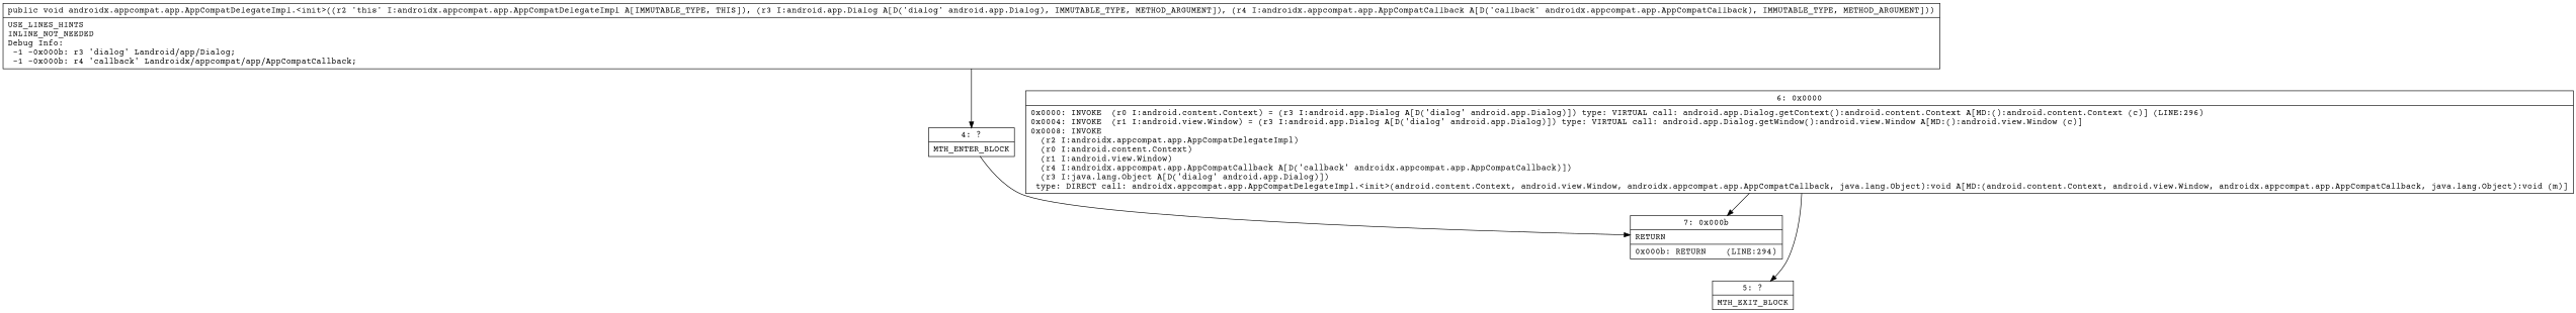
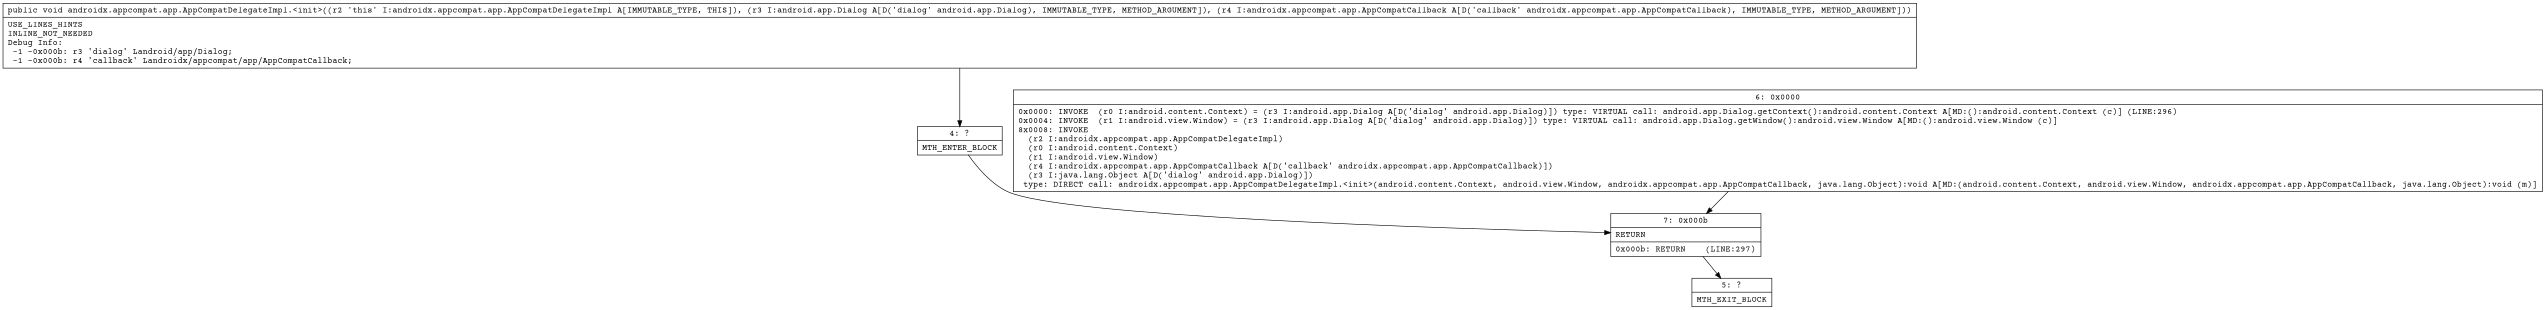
  digraph {
    fontname="Courier Prime"
    node [fontname="Courier Prime" shape=record]
    edge [fontname="Courier Prime"]
    n1 [label="{4\:\ ?|MTH_ENTER_BLOCK\l}"]
-   n2 [label="{7\:\ 0x000b|RETURN\l|0x000b: RETURN    (LINE:294)\l}"]
-   n3 [label="{6\:\ 0x0000|0x0000: INVOKE  (r0 I:android.content.Context) = (r3 I:android.app.Dialog A[D('dialog' android.app.Dialog)]) type: VIRTUAL call: android.app.Dialog.getContext():android.content.Context A[MD:():android.content.Context (c)] (LINE:296)\l0x0004: INVOKE  (r1 I:android.view.Window) = (r3 I:android.app.Dialog A[D('dialog' android.app.Dialog)]) type: VIRTUAL call: android.app.Dialog.getWindow():android.view.Window A[MD:():android.view.Window (c)]\l0x0008: INVOKE  \l  (r2 I:androidx.appcompat.app.AppCompatDelegateImpl)\l  (r0 I:android.content.Context)\l  (r1 I:android.view.Window)\l  (r4 I:androidx.appcompat.app.AppCompatCallback A[D('callback' androidx.appcompat.app.AppCompatCallback)])\l  (r3 I:java.lang.Object A[D('dialog' android.app.Dialog)])\l type: DIRECT call: androidx.appcompat.app.AppCompatDelegateImpl.\<init\>(android.content.Context, android.view.Window, androidx.appcompat.app.AppCompatCallback, java.lang.Object):void A[MD:(android.content.Context, android.view.Window, androidx.appcompat.app.AppCompatCallback, java.lang.Object):void (m)]\l}"]
+   n2 [label="{7\:\ 0x000b|RETURN\l|0x000b: RETURN    (LINE:297)\l}"]
+   n3 [label="{6\:\ 0x0000|0x0000: INVOKE  (r0 I:android.content.Context) = (r3 I:android.app.Dialog A[D('dialog' android.app.Dialog)]) type: VIRTUAL call: android.app.Dialog.getContext():android.content.Context A[MD:():android.content.Context (c)] (LINE:296)\l0x0004: INVOKE  (r1 I:android.view.Window) = (r3 I:android.app.Dialog A[D('dialog' android.app.Dialog)]) type: VIRTUAL call: android.app.Dialog.getWindow():android.view.Window A[MD:():android.view.Window (c)]\l8x0008: INVOKE  \l  (r2 I:androidx.appcompat.app.AppCompatDelegateImpl)\l  (r0 I:android.content.Context)\l  (r1 I:android.view.Window)\l  (r4 I:androidx.appcompat.app.AppCompatCallback A[D('callback' androidx.appcompat.app.AppCompatCallback)])\l  (r3 I:java.lang.Object A[D('dialog' android.app.Dialog)])\l type: DIRECT call: androidx.appcompat.app.AppCompatDelegateImpl.\<init\>(android.content.Context, android.view.Window, androidx.appcompat.app.AppCompatCallback, java.lang.Object):void A[MD:(android.content.Context, android.view.Window, androidx.appcompat.app.AppCompatCallback, java.lang.Object):void (m)]\l}"]
    n4 [label="{5\:\ ?|MTH_EXIT_BLOCK\l}"]
    n5 [label="{public void androidx.appcompat.app.AppCompatDelegateImpl.\<init\>((r2 'this' I:androidx.appcompat.app.AppCompatDelegateImpl A[IMMUTABLE_TYPE, THIS]), (r3 I:android.app.Dialog A[D('dialog' android.app.Dialog), IMMUTABLE_TYPE, METHOD_ARGUMENT]), (r4 I:androidx.appcompat.app.AppCompatCallback A[D('callback' androidx.appcompat.app.AppCompatCallback), IMMUTABLE_TYPE, METHOD_ARGUMENT]))  | USE_LINES_HINTS\lINLINE_NOT_NEEDED\lDebug Info:\l  \-1 \-0x000b: r3 'dialog' Landroid\/app\/Dialog;\l  \-1 \-0x000b: r4 'callback' Landroidx\/appcompat\/app\/AppCompatCallback;\l}"]
    n1 -> n2
-   n3 -> n4
+   n2 -> n4
    n3 -> n2
    n5 -> n1
  }
